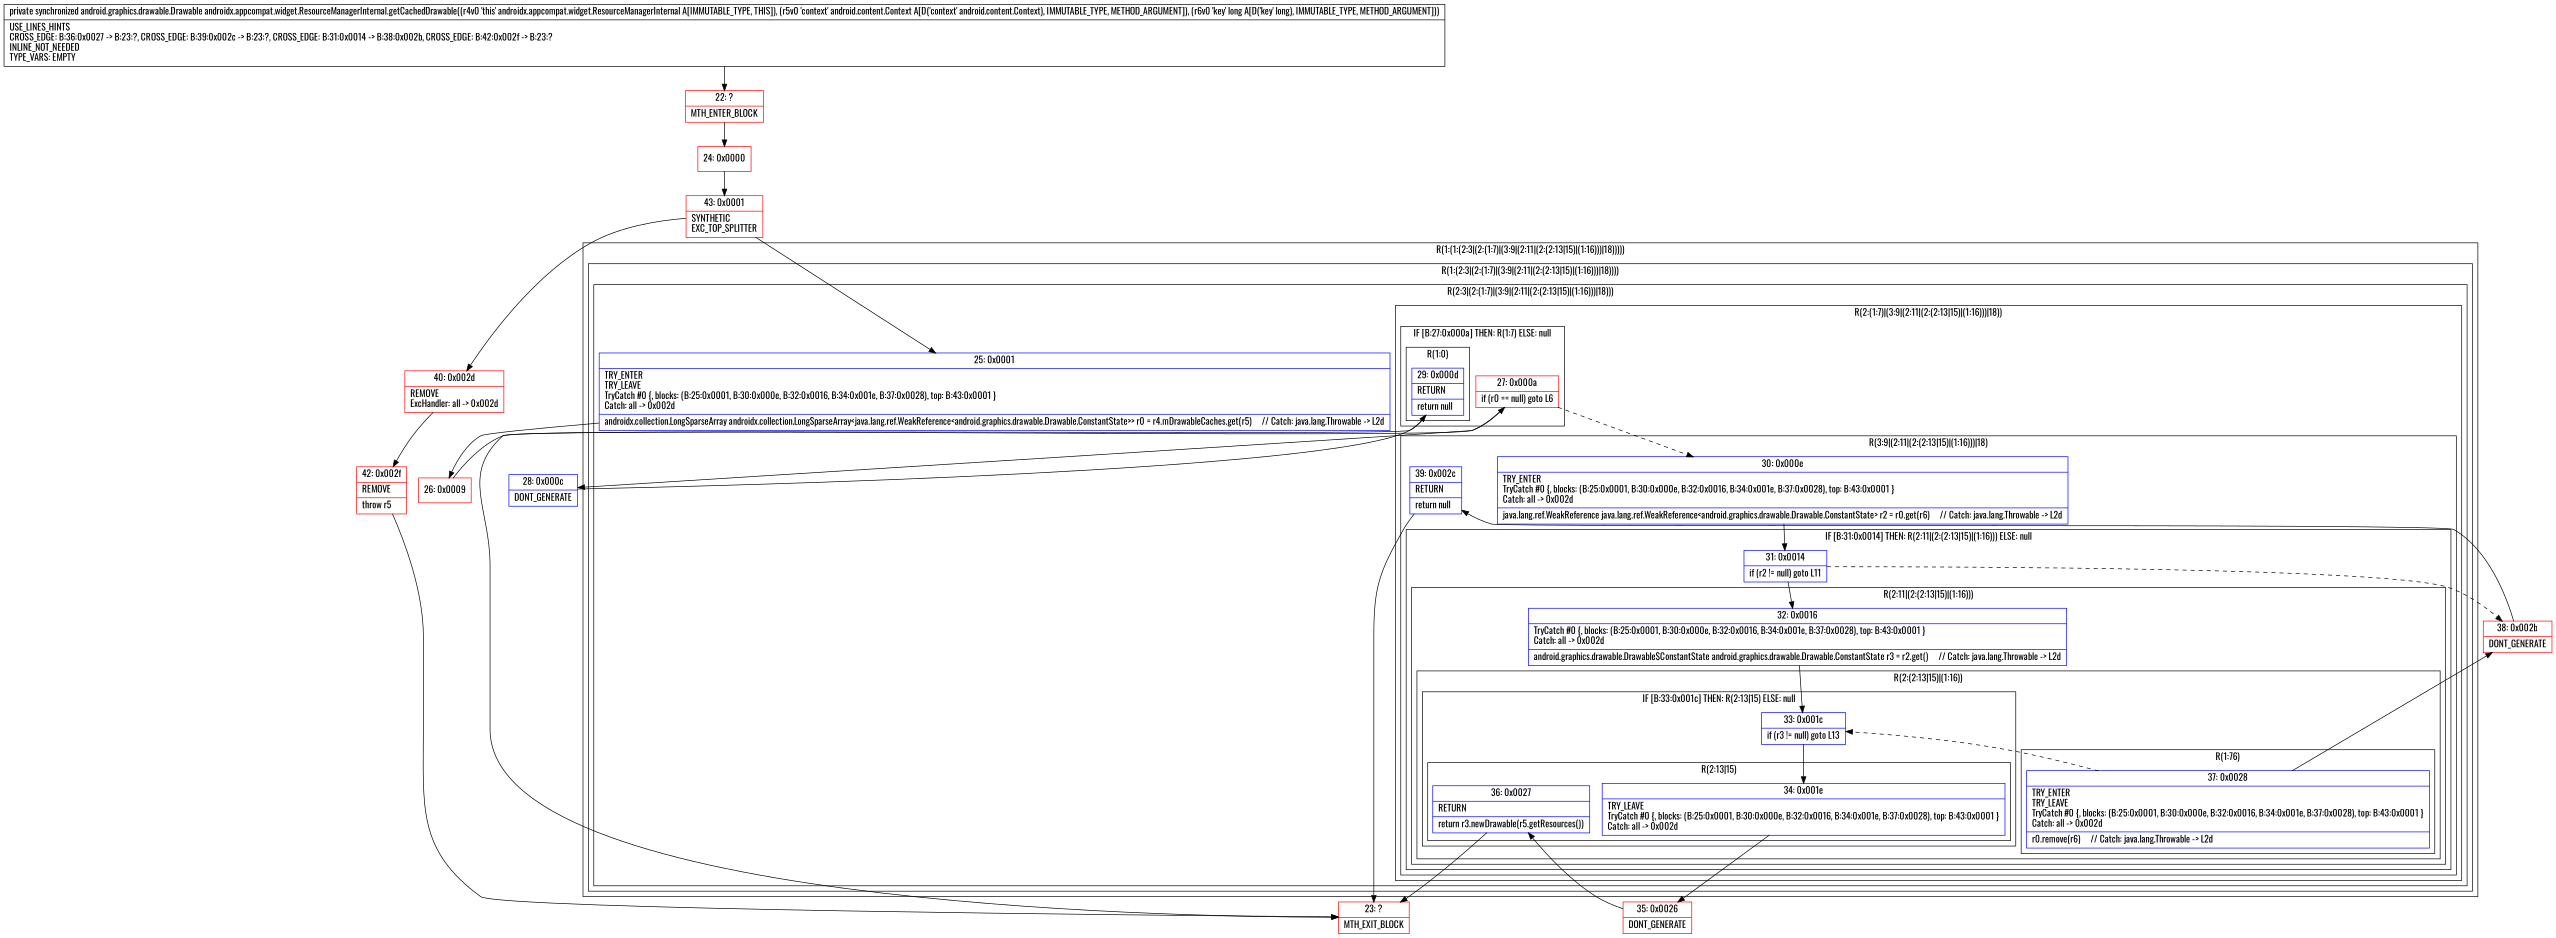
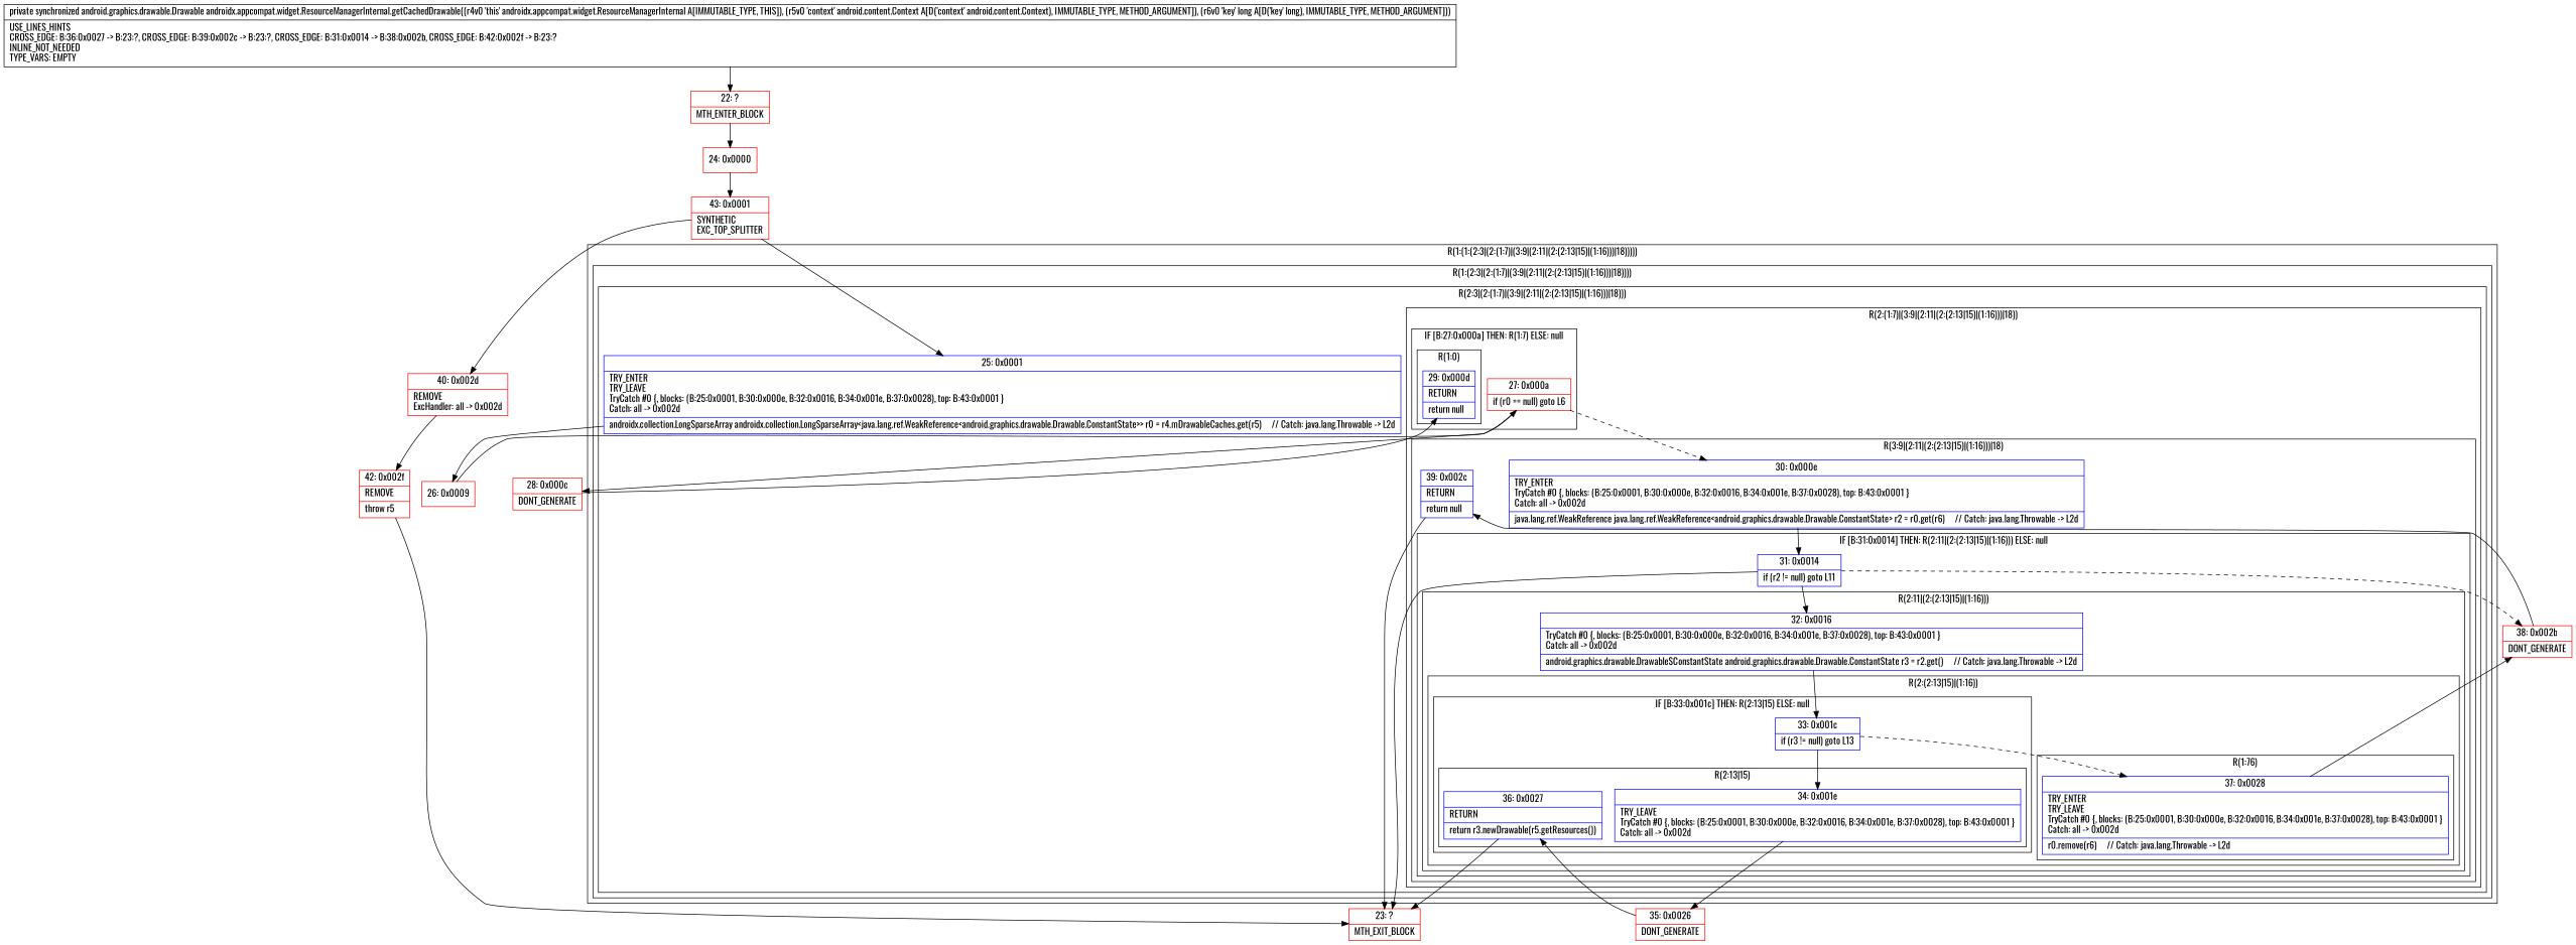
  digraph {
    fontname=Oswald
    node [color=red fontname=Oswald shape=record]
    edge [fontname=Oswald]
    n1 [color=blue label="{29\:\ 0x000d|RETURN\l|return null\l}"]
    n2 [label="{27\:\ 0x000a|if (r0 == null) goto L6\l}"]
    n3 [color=blue label="{34\:\ 0x001e|TRY_LEAVE\lTryCatch #0 \{, blocks: (B:25:0x0001, B:30:0x000e, B:32:0x0016, B:34:0x001e, B:37:0x0028), top: B:43:0x0001 \}\lCatch: all \-\> 0x002d\l}"]
    n4 [color=blue label="{36\:\ 0x0027|RETURN\l|return r3.newDrawable(r5.getResources())\l}"]
    n5 [color=blue label="{33\:\ 0x001c|if (r3 != null) goto L13\l}"]
    n6 [color=blue label="{37\:\ 0x0028|TRY_ENTER\lTRY_LEAVE\lTryCatch #0 \{, blocks: (B:25:0x0001, B:30:0x000e, B:32:0x0016, B:34:0x001e, B:37:0x0028), top: B:43:0x0001 \}\lCatch: all \-\> 0x002d\l|r0.remove(r6)     \/\/ Catch: java.lang.Throwable \-\> L2d\l}"]
    n7 [color=blue label="{32\:\ 0x0016|TryCatch #0 \{, blocks: (B:25:0x0001, B:30:0x000e, B:32:0x0016, B:34:0x001e, B:37:0x0028), top: B:43:0x0001 \}\lCatch: all \-\> 0x002d\l|android.graphics.drawable.Drawable$ConstantState android.graphics.drawable.Drawable.ConstantState r3 = r2.get()     \/\/ Catch: java.lang.Throwable \-\> L2d\l}"]
    n8 [color=blue label="{31\:\ 0x0014|if (r2 != null) goto L11\l}"]
    n9 [color=blue label="{30\:\ 0x000e|TRY_ENTER\lTryCatch #0 \{, blocks: (B:25:0x0001, B:30:0x000e, B:32:0x0016, B:34:0x001e, B:37:0x0028), top: B:43:0x0001 \}\lCatch: all \-\> 0x002d\l|java.lang.ref.WeakReference java.lang.ref.WeakReference\<android.graphics.drawable.Drawable.ConstantState\> r2 = r0.get(r6)     \/\/ Catch: java.lang.Throwable \-\> L2d\l}"]
    n10 [color=blue label="{39\:\ 0x002c|RETURN\l|return null\l}"]
    n11 [color=blue label="{25\:\ 0x0001|TRY_ENTER\lTRY_LEAVE\lTryCatch #0 \{, blocks: (B:25:0x0001, B:30:0x000e, B:32:0x0016, B:34:0x001e, B:37:0x0028), top: B:43:0x0001 \}\lCatch: all \-\> 0x002d\l|androidx.collection.LongSparseArray androidx.collection.LongSparseArray\<java.lang.ref.WeakReference\<android.graphics.drawable.Drawable.ConstantState\>\> r0 = r4.mDrawableCaches.get(r5)     \/\/ Catch: java.lang.Throwable \-\> L2d\l}"]
    n12 [label="{23\:\ ?|MTH_EXIT_BLOCK\l}"]
-   n13 [color=blue label="{28\:\ 0x000c|DONT_GENERATE\l}"]
+   n13 [label="{28\:\ 0x000c|DONT_GENERATE\l}"]
    n14 [label="{35\:\ 0x0026|DONT_GENERATE\l}"]
    n15 [label="{38\:\ 0x002b|DONT_GENERATE\l}"]
    n16 [label="{26\:\ 0x0009}"]
    n17 [label="{22\:\ ?|MTH_ENTER_BLOCK\l}"]
    n18 [label="{24\:\ 0x0000}"]
    n19 [label="{43\:\ 0x0001|SYNTHETIC\lEXC_TOP_SPLITTER\l}"]
    n20 [label="{40\:\ 0x002d|REMOVE\lExcHandler: all \-\> 0x002d\l}"]
    n21 [label="{42\:\ 0x002f|REMOVE\l|throw r5\l}"]
    n22 [label="{private synchronized android.graphics.drawable.Drawable androidx.appcompat.widget.ResourceManagerInternal.getCachedDrawable((r4v0 'this' androidx.appcompat.widget.ResourceManagerInternal A[IMMUTABLE_TYPE, THIS]), (r5v0 'context' android.content.Context A[D('context' android.content.Context), IMMUTABLE_TYPE, METHOD_ARGUMENT]), (r6v0 'key' long A[D('key' long), IMMUTABLE_TYPE, METHOD_ARGUMENT]))  | USE_LINES_HINTS\lCROSS_EDGE: B:36:0x0027 \-\> B:23:?, CROSS_EDGE: B:39:0x002c \-\> B:23:?, CROSS_EDGE: B:31:0x0014 \-\> B:38:0x002b, CROSS_EDGE: B:42:0x002f \-\> B:23:?\lINLINE_NOT_NEEDED\lTYPE_VARS: EMPTY\l}" color=""]
    subgraph cluster_1 {
      label="R(1:(1:(2:3|(2:(1:7)|(3:9|(2:11|(2:(2:13|15)|(1:16)))|18)))))"
      subgraph cluster_2 {
        label="R(1:(2:3|(2:(1:7)|(3:9|(2:11|(2:(2:13|15)|(1:16)))|18))))"
        subgraph cluster_3 {
          label="R(2:3|(2:(1:7)|(3:9|(2:11|(2:(2:13|15)|(1:16)))|18)))"
          n11
          subgraph cluster_4 {
            label="R(2:(1:7)|(3:9|(2:11|(2:(2:13|15)|(1:16)))|18))"
            subgraph cluster_5 {
              label="IF [B:27:0x000a] THEN: R(1:7) ELSE: null"
              n2
              subgraph cluster_6 {
                label="R(1:0)"
                n1
              }
            }
            subgraph cluster_7 {
              label="R(3:9|(2:11|(2:(2:13|15)|(1:16)))|18)"
              n9
              n10
              subgraph cluster_8 {
                label="IF [B:31:0x0014] THEN: R(2:11|(2:(2:13|15)|(1:16))) ELSE: null"
                n8
                subgraph cluster_9 {
                  label="R(2:11|(2:(2:13|15)|(1:16)))"
                  n7
                  subgraph cluster_10 {
                    label="R(2:(2:13|15)|(1:16))"
                    subgraph cluster_11 {
                      label="IF [B:33:0x001c] THEN: R(2:13|15) ELSE: null"
                      n5
                      subgraph cluster_12 {
                        label="R(2:13|15)"
                        n3
                        n4
                      }
                    }
                    subgraph cluster_13 {
                      label="R(1:76)"
                      n6
                    }
                  }
                }
              }
            }
          }
        }
      }
    }
-   n1 -> n12
+   n8 -> n12
    n2 -> n9 [style=dashed]
    n2 -> n13
    n3 -> n14
    n4 -> n12
    n5 -> n3
-   n6 -> n5 [style=dashed]
+   n5 -> n6 [style=dashed]
    n6 -> n15
    n7 -> n5
    n8 -> n7
    n8 -> n15 [style=dashed]
    n9 -> n8
    n10 -> n12
    n11 -> n16
    n13 -> n1
    n14 -> n4
    n15 -> n10
    n16 -> n2
    n17 -> n18
    n18 -> n19
    n19 -> n11
    n19 -> n20
    n20 -> n21
    n21 -> n12
    n22 -> n17
  }
